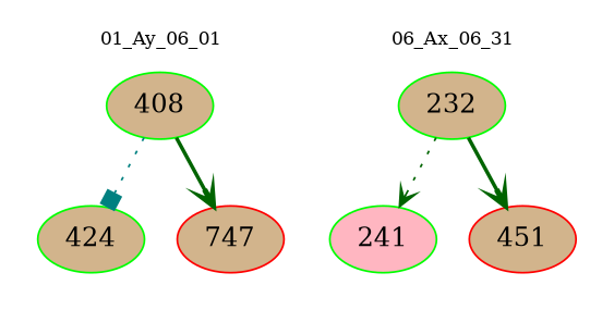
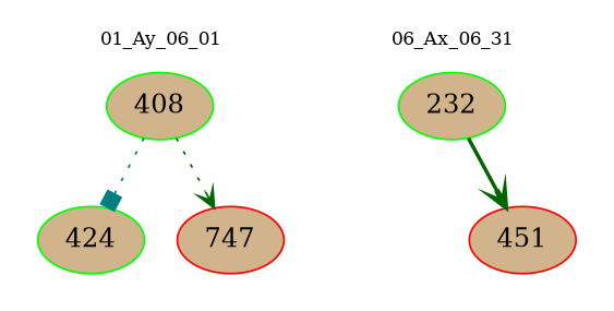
  digraph {
    node [color=green fillcolor=tan style=filled]
    edge [arrowhead=vee color=darkgreen style=dotted]
    n1 [label=408]
    n2 [label=424]
    n3 [color=red label=747]
    n4 [label=232]
-   n5 [fillcolor=lightpink label=241]
    n6 [color=red label=451]
    subgraph cluster_1 {
      color=white
      fontsize=10
      label="01_Ay_06_01"
      n1
      n2
      n3
    }
    subgraph cluster_2 {
      color=white
      fontsize=10
      label="06_Ax_06_31"
      n4
-     n5
      n6
    }
    n1 -> n2 [arrowhead=box color=teal]
-   n1 -> n3 [style=bold]
-   n4 -> n5
+   n1 -> n3
    n4 -> n6 [style=bold]
  }
